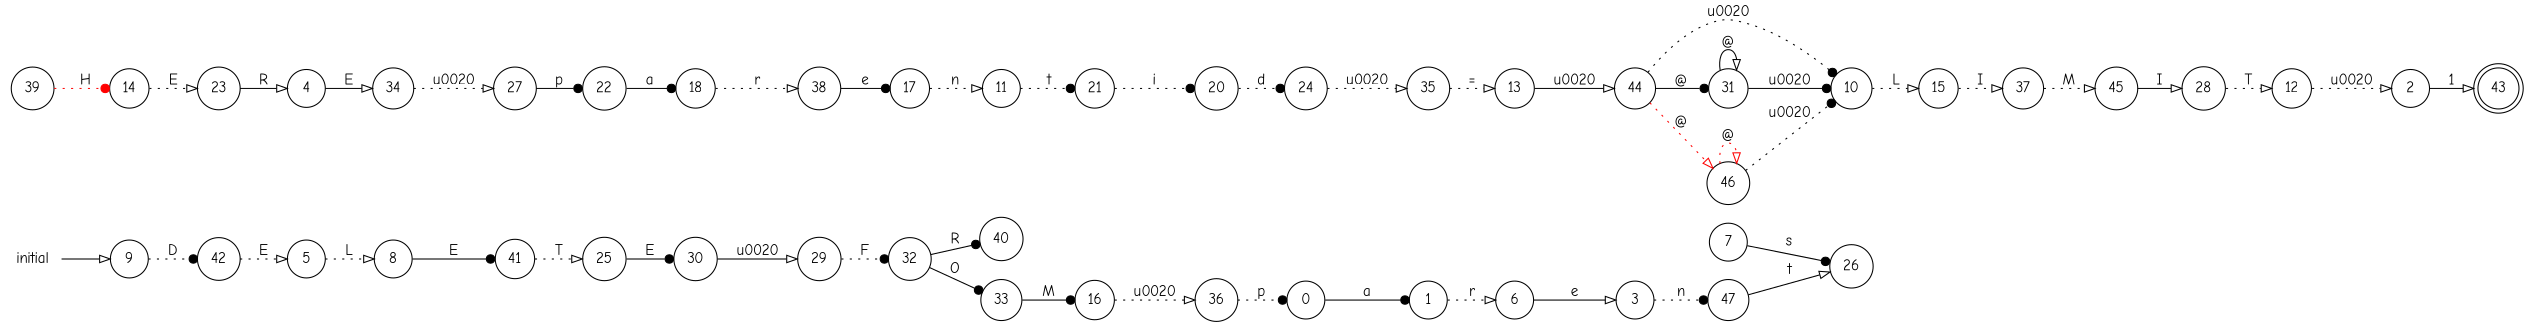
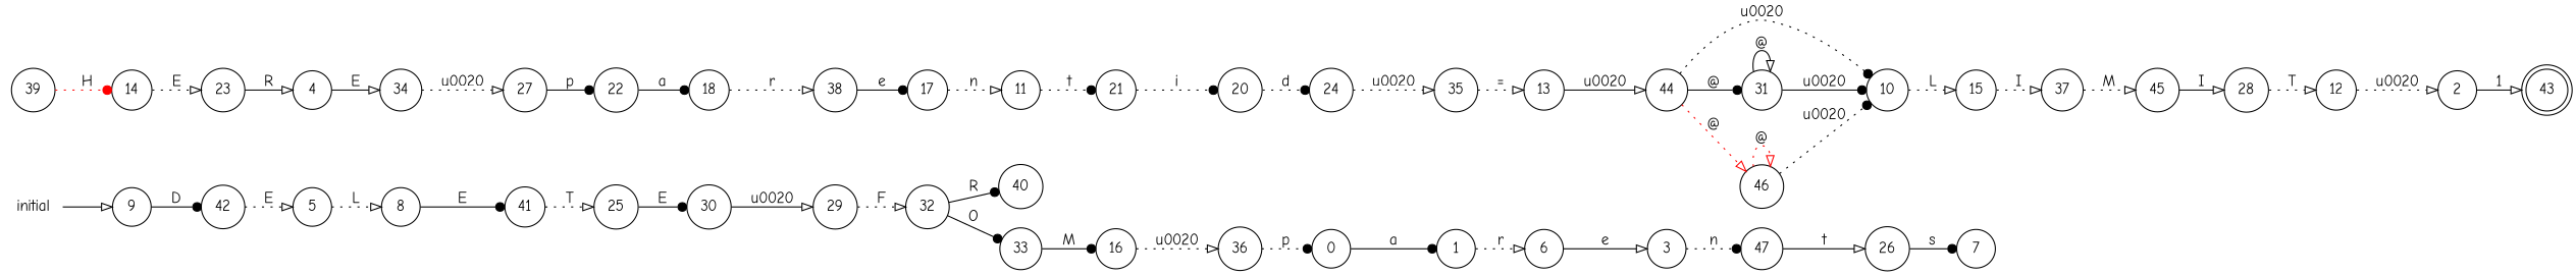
  digraph {
    fontname="Comic Neue"
    rankdir=LR
    node [fontname="Comic Neue" shape=circle]
    edge [arrowhead=onormal fontname="Comic Neue" style=dotted]
    0
    1
    6
    3
    47
    43 [shape=doublecircle]
    2
    26
    7
    4
    34
    27
    22
    5
    8
    41
    25
    39
    14
    30
    9
    42
    initial [shape=plaintext]
    10
    15
    37
    45
    11
    21
    20
    24
    12
    13
    44
    31
    46
    23
    28
    16
    36
    17
    18
    38
    35
    29
    32
    40
    33
    0 -> 1 [arrowhead=dot label=a style=solid]
    1 -> 6 [label=r]
    6 -> 3 [label=e style=solid]
    3 -> 47 [arrowhead=dot label=n]
    47 -> 26 [label=t style=solid]
    2 -> 43 [label=1 style=solid]
-   7 -> 26 [arrowhead=dot label=s style=solid]
+   26 -> 7 [arrowhead=dot label=s style=solid]
    4 -> 34 [label=E style=solid]
    34 -> 27 [label="\u0020"]
    27 -> 22 [arrowhead=dot label=p style=solid]
    22 -> 18 [arrowhead=dot label=a style=solid]
    5 -> 8 [label=L]
    8 -> 41 [arrowhead=dot label=E style=solid]
    41 -> 25 [label=T]
    25 -> 30 [arrowhead=dot label=E style=solid]
    39 -> 14 [arrowhead=dot color=red label=H]
    14 -> 23 [label=E]
    30 -> 29 [label="\u0020" style=solid]
-   9 -> 42 [arrowhead=dot label=D]
+   9 -> 42 [arrowhead=dot label=D style=solid]
    42 -> 5 [label=E]
    initial -> 9 [style=solid]
    10 -> 15 [label=L]
    15 -> 37 [label=I]
    37 -> 45 [label=M]
    45 -> 28 [label=I style=solid]
    11 -> 21 [arrowhead=dot label=t]
    21 -> 20 [arrowhead=dot label=i]
    20 -> 24 [arrowhead=dot label=d]
    24 -> 35 [label="\u0020"]
    12 -> 2 [label="\u0020"]
    13 -> 44 [label="\u0020" style=solid]
    44 -> 10 [arrowhead=dot label="\u0020"]
    44 -> 31 [arrowhead=dot label="@" style=solid]
    44 -> 46 [color=red label="@"]
    31 -> 10 [arrowhead=dot label="\u0020" style=solid]
    31 -> 31 [label="@" style=solid]
    46 -> 10 [arrowhead=dot label="\u0020"]
    46 -> 46 [color=red label="@"]
    23 -> 4 [label=R style=solid]
    28 -> 12 [label=T]
    16 -> 36 [label="\u0020"]
    36 -> 0 [arrowhead=dot label=p]
    17 -> 11 [label=n]
    18 -> 38 [label=r]
    38 -> 17 [arrowhead=dot label=e style=solid]
    35 -> 13 [label="="]
-   29 -> 32 [arrowhead=dot label=F]
+   29 -> 32 [label=F]
    32 -> 40 [arrowhead=dot label=R style=solid]
    32 -> 33 [arrowhead=dot label=O style=solid]
    33 -> 16 [arrowhead=dot label=M style=solid]
  }
